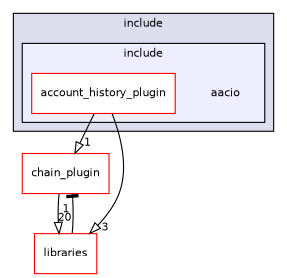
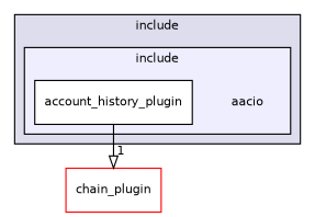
  digraph {
    compound=true
    node [fontname=Helvetica fontsize=10 shape=box color=red fillcolor=white style=filled]
    edge [headlabel=1 labeldistance=1.5 labelfontname=Helvetica labelfontsize=10 arrowhead=onormal]
    n1 [label=aacio shape=plaintext color="" fillcolor="" style=""]
-   n2 [label=account_history_plugin]
+   n2 [color=black label=account_history_plugin]
    n3 [label=chain_plugin]
-   n4 [label=libraries]
    subgraph cluster_1 {
      bgcolor="#ddddee"
      fontname=Helvetica
      fontsize=10
      label=include
      pencolor=black
      subgraph cluster_2 {
        bgcolor="#eeeeff"
        fontname=Helvetica
        fontsize=10
        pencolor=black
        n1
        n2
      }
    }
    n2 -> n3
-   n2 -> n4 [headlabel=3]
-   n3 -> n4 [headlabel=20]
-   n4 -> n3 [arrowhead=tee]
  }
